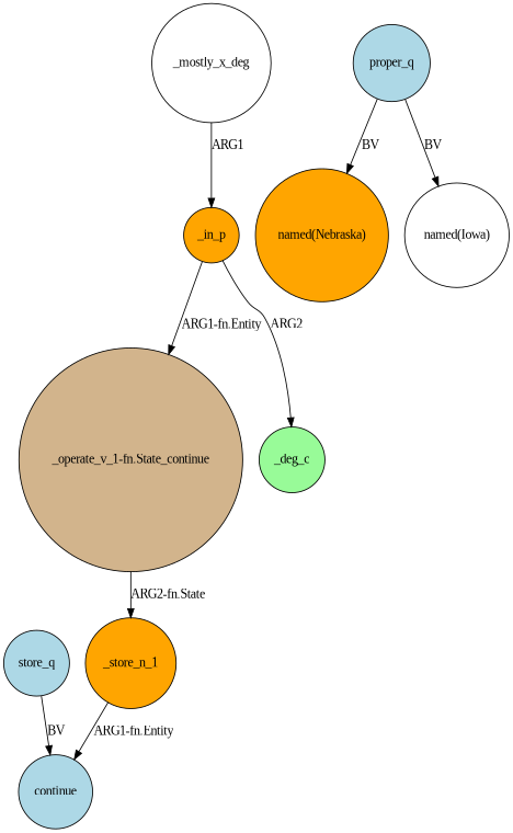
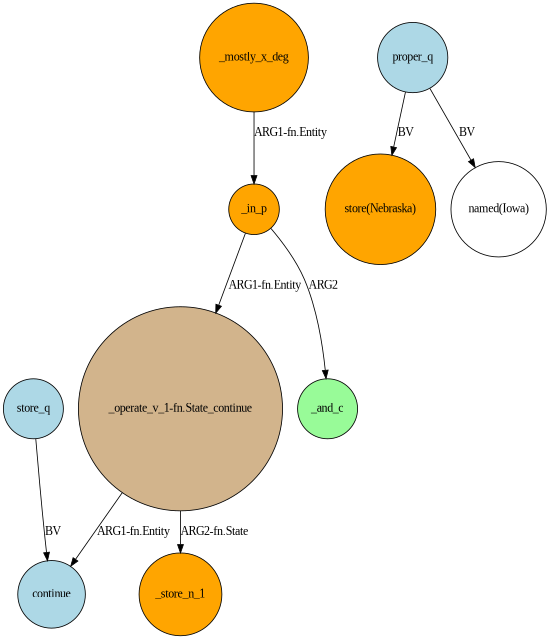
  digraph {
    fontname="Liberation Serif"
    node [fillcolor=lightblue fontname="Liberation Serif" shape=circle style=filled]
    edge [fontname="Liberation Serif"]
    "_operate_v_1-fn.State_continue" [fillcolor=tan]
    n2 [label=continue]
    _store_n_1 [fillcolor=orange]
    _in_p [fillcolor=orange]
-   _and_c [fillcolor=palegreen label=_deg_c]
+   _and_c [fillcolor=palegreen]
    proper_q
-   "named(Nebraska)" [fillcolor=orange]
+   "named(Nebraska)" [fillcolor=orange label="store(Nebraska)"]
    "named(Iowa)" [fillcolor=white]
-   _mostly_x_deg [fillcolor=white]
+   _mostly_x_deg [fillcolor=orange]
    n10 [label=store_q]
-   _store_n_1 -> n2 [label="ARG1-fn.Entity"]
+   "_operate_v_1-fn.State_continue" -> n2 [label="ARG1-fn.Entity"]
    "_operate_v_1-fn.State_continue" -> _store_n_1 [label="ARG2-fn.State"]
    _in_p -> "_operate_v_1-fn.State_continue" [label="ARG1-fn.Entity"]
    _in_p -> _and_c [label=ARG2]
    proper_q -> "named(Nebraska)" [label=BV]
    proper_q -> "named(Iowa)" [label=BV]
-   _mostly_x_deg -> _in_p [label=ARG1]
+   _mostly_x_deg -> _in_p [label="ARG1-fn.Entity"]
    n10 -> n2 [label=BV]
  }
